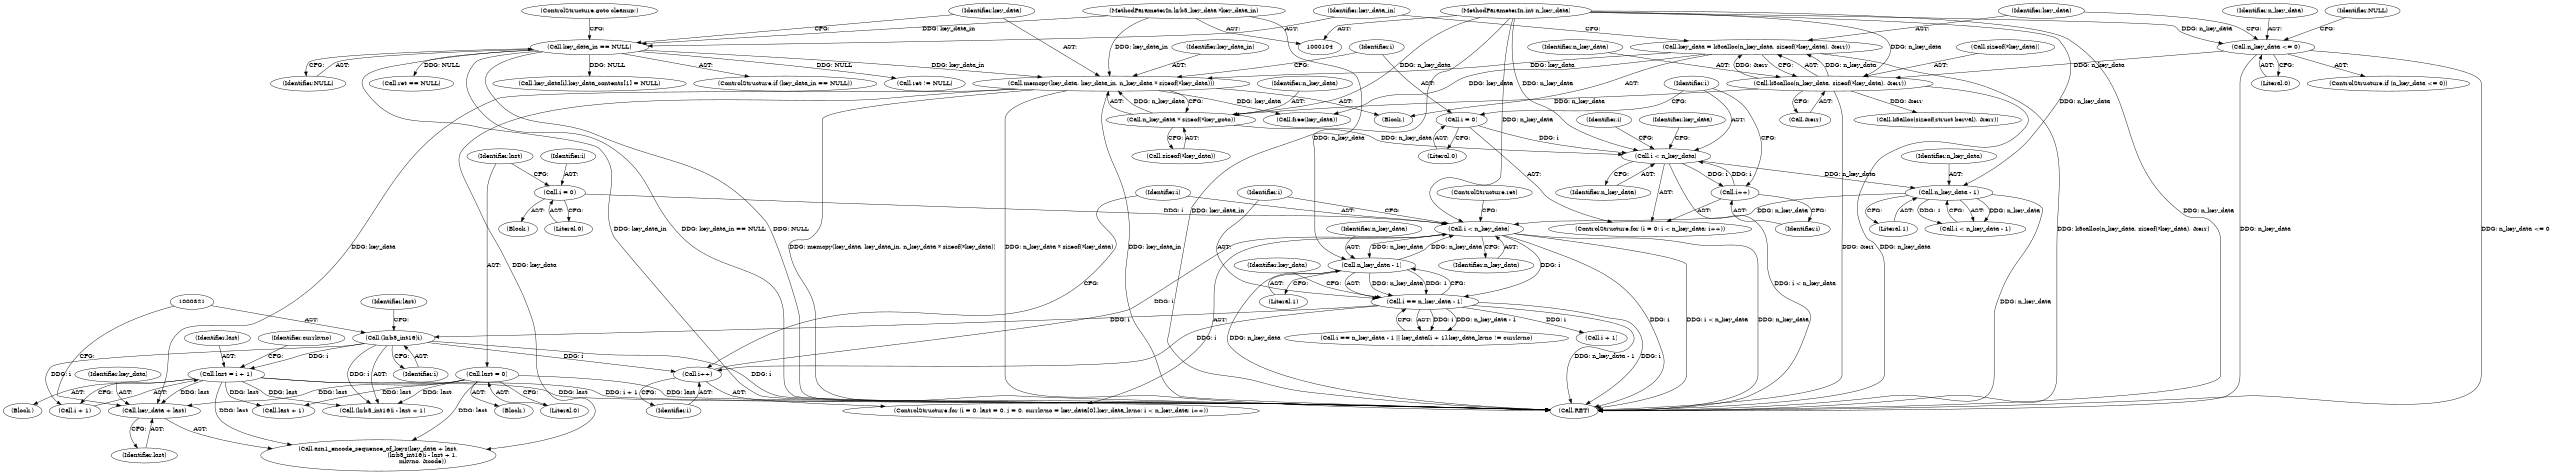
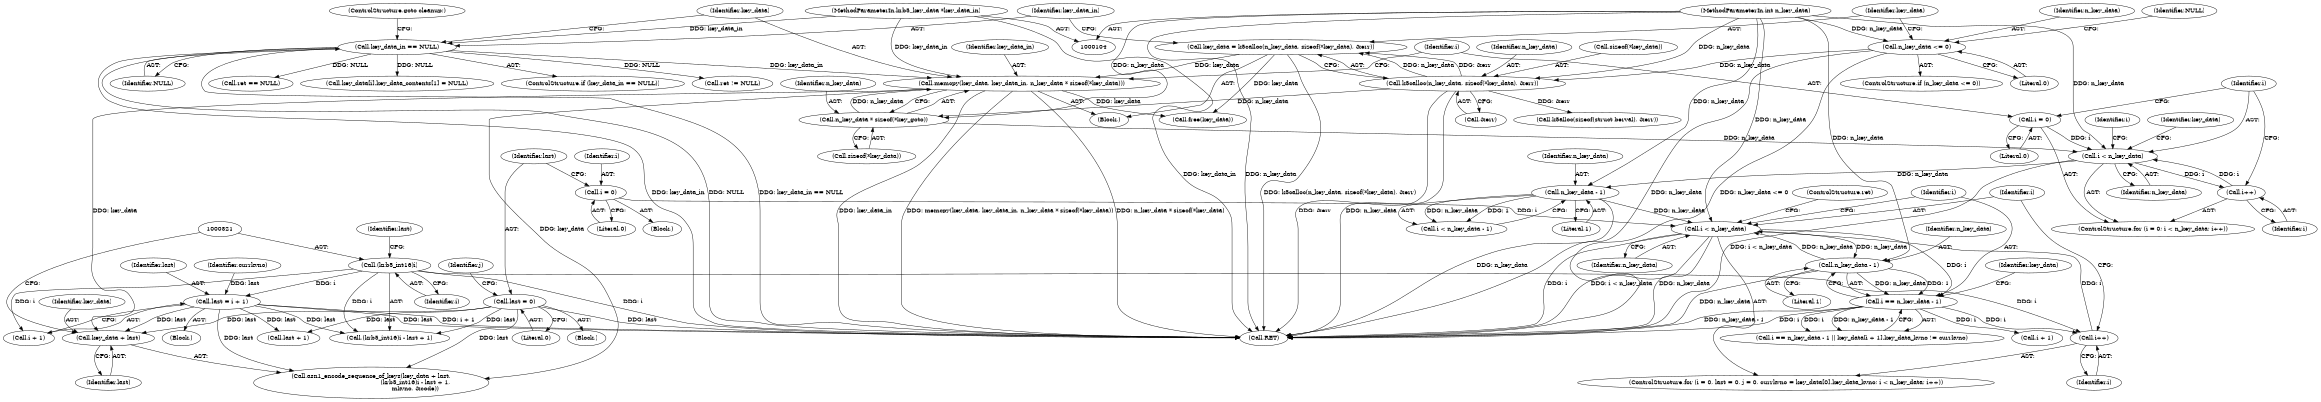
  digraph {
    n1 [label="(Call,key_data + last)"]
    n2 [label="(Identifier,last)"]
    n3 [label="(Call,asn1_encode_sequence_of_keys(key_data + last,\n                                               (krb5_int16)i - last + 1,\n                                               mkvno, &code))"]
    n4 [label="(Call,memcpy(key_data, key_data_in, n_key_data * sizeof(*key_data)))"]
    n5 [label="(Call,n_key_data * sizeof(*key_goto))"]
    n6 [label="(Block,)"]
    n7 [label="(Call,free(key_data))"]
    n8 [label="(Call,RET)"]
    n9 [label="(Call,i < n_key_data)"]
    n10 [label="(Call,sizeof(*key_data))"]
    n11 [label="(Call,key_data = k5calloc(n_key_data, sizeof(*key_data), &err))"]
    n12 [label="(Call,k5calloc(n_key_data, sizeof(*key_data), &err))"]
    n13 [label="(Call,k5alloc(sizeof(struct berval), &err))"]
    n14 [label="(Call,&err)"]
    n15 [label="(Call,n_key_data <= 0)"]
    n16 [label="(Literal,0)"]
    n17 [label="(ControlStructure,if (n_key_data <= 0))"]
    n18 [label="(MethodParameterIn,int n_key_data)"]
    n19 [label="(Call,i < n_key_data)"]
    n20 [label="(Call,n_key_data - 1)"]
    n21 [label="(Call,n_key_data - 1)"]
    1000104
    n23 [label="(Call,i == n_key_data - 1)"]
    n24 [label="(Identifier,n_key_data)"]
    n25 [label="(ControlStructure,for (i = 0, last = 0, j = 0, currkvno = key_data[0].key_data_kvno; i < n_key_data; i++))"]
    n26 [label="(Literal,1)"]
    n27 [label="(Call,i < n_key_data - 1)"]
    n28 [label="(Literal,1)"]
    n29 [label="(Call,i++)"]
    n30 [label="(ControlStructure,for (i = 0; i < n_key_data; i++))"]
    n31 [label="(Identifier,n_key_data)"]
    n32 [label="(Call,key_data_in == NULL)"]
    n33 [label="(Call,key_data[i].key_data_contents[1] = NULL)"]
    n34 [label="(ControlStructure,if (key_data_in == NULL))"]
    n35 [label="(Call,ret != NULL)"]
    n36 [label="(Identifier,NULL)"]
    n37 [label="(Call,ret == NULL)"]
    n38 [label="(MethodParameterIn,krb5_key_data *key_data_in)"]
    n39 [label="(Call,last = 0)"]
    n40 [label="(Block,)"]
    n41 [label="(Literal,0)"]
    n42 [label="(Call,last + 1)"]
    n43 [label="(Call,(krb5_int16)i - last + 1)"]
    n44 [label="(Call,last = i + 1)"]
    n45 [label="(Block,)"]
    n46 [label="(Call,i + 1)"]
    n47 [label="(Call,(krb5_int16)i)"]
    n48 [label="(Call,i++)"]
    n49 [label="(Identifier,i)"]
    n50 [label="(Identifier,i)"]
    n51 [label="(Call,i == n_key_data - 1 || key_data[i + 1].key_data_kvno != currkvno)"]
    n52 [label="(Call,i + 1)"]
    n53 [label="(Call,i = 0)"]
    n54 [label="(Literal,0)"]
    n55 [label="(Block,)"]
    n56 [label="(Identifier,i)"]
    n57 [label="(Call,i = 0)"]
    n58 [label="(Literal,0)"]
    n59 [label="(Identifier,n_key_data)"]
    n60 [label="(Identifier,key_data)"]
    n61 [label="(ControlStructure,goto cleanup;)"]
    n62 [label="(Identifier,i)"]
    n63 [label="(Identifier,n_key_data)"]
    n64 [label="(Identifier,key_data)"]
    n65 [label="(Identifier,i)"]
    n66 [label="(Identifier,last)"]
    n67 [label="(Identifier,i)"]
    n68 [label="(Identifier,n_key_data)"]
    n69 [label="(Identifier,last)"]
    n70 [label="(Identifier,n_key_data)"]
    n71 [label="(Identifier,n_key_data)"]
    n72 [label="(Identifier,i)"]
    n73 [label="(Identifier,key_data_in)"]
    n74 [label="(Identifier,i)"]
    n75 [label="(Identifier,currkvno)"]
    n76 [label="(Identifier,key_data_in)"]
    n77 [label="(Identifier,key_data)"]
    n78 [label="(Call,sizeof(*key_data))"]
    n79 [label="(Identifier,last)"]
    n80 [label="(Identifier,NULL)"]
    n81 [label="(Identifier,key_data)"]
    n82 [label="(Identifier,key_data)"]
+   n83 [label="(Identifier,j)"]
    n84 [label="(Identifier,i)"]
    n85 [label="(ControlStructure,ret)"]
    1000321
    n1 -> n2 [label="CFG: "]
    n1 -> n3 [label="AST: "]
    n2 -> n1 [label="AST: "]
    n4 -> n1 [label="DDG: key_data"]
    n4 -> n3 [label="DDG: key_data"]
    n4 -> n5 [label="CFG: "]
    n4 -> n6 [label="AST: "]
    n4 -> n7 [label="DDG: key_data"]
    n4 -> n8 [label="DDG: n_key_data * sizeof(*key_data)"]
    n4 -> n8 [label="DDG: key_data_in"]
    n4 -> n8 [label="DDG: memcpy(key_data, key_data_in, n_key_data * sizeof(*key_data))"]
    n5 -> n4 [label="AST: "]
    n5 -> n4 [label="DDG: n_key_data"]
    n5 -> n9 [label="DDG: n_key_data"]
    n5 -> n10 [label="CFG: "]
    n9 -> n8 [label="DDG: i < n_key_data"]
    n9 -> n21 [label="DDG: n_key_data"]
    n9 -> n29 [label="DDG: i"]
    n9 -> n30 [label="AST: "]
    n9 -> n31 [label="CFG: "]
    n10 -> n5 [label="AST: "]
    n11 -> n4 [label="DDG: key_data"]
    n11 -> n6 [label="AST: "]
    n11 -> n7 [label="DDG: key_data"]
    n11 -> n8 [label="DDG: k5calloc(n_key_data, sizeof(*key_data), &err)"]
    n11 -> n12 [label="CFG: "]
    n12 -> n5 [label="DDG: n_key_data"]
    n12 -> n8 [label="DDG: &err"]
    n12 -> n8 [label="DDG: n_key_data"]
    n12 -> n11 [label="AST: "]
    n12 -> n11 [label="DDG: n_key_data"]
    n12 -> n11 [label="DDG: &err"]
    n12 -> n13 [label="DDG: &err"]
    n12 -> n14 [label="CFG: "]
    n14 -> n12 [label="AST: "]
    n15 -> n8 [label="DDG: n_key_data <= 0"]
    n15 -> n8 [label="DDG: n_key_data"]
    n15 -> n12 [label="DDG: n_key_data"]
    n15 -> n16 [label="CFG: "]
    n15 -> n17 [label="AST: "]
    n16 -> n15 [label="AST: "]
    n18 -> n5 [label="DDG: n_key_data"]
    n18 -> n8 [label="DDG: n_key_data"]
    n18 -> n9 [label="DDG: n_key_data"]
    n18 -> n12 [label="DDG: n_key_data"]
    n18 -> n15 [label="DDG: n_key_data"]
    n18 -> n19 [label="DDG: n_key_data"]
    n18 -> n20 [label="DDG: n_key_data"]
    n18 -> n21 [label="DDG: n_key_data"]
    n18 -> 1000104 [label="AST: "]
    n19 -> n8 [label="DDG: n_key_data"]
    n19 -> n8 [label="DDG: i"]
    n19 -> n8 [label="DDG: i < n_key_data"]
    n19 -> n20 [label="DDG: n_key_data"]
    n19 -> n23 [label="DDG: i"]
    n19 -> n24 [label="CFG: "]
    n19 -> n25 [label="AST: "]
    n20 -> n8 [label="DDG: n_key_data"]
    n20 -> n19 [label="DDG: n_key_data"]
    n20 -> n23 [label="AST: "]
    n20 -> n23 [label="DDG: n_key_data"]
    n20 -> n23 [label="DDG: 1"]
    n20 -> n26 [label="CFG: "]
    n21 -> n8 [label="DDG: n_key_data"]
    n21 -> n19 [label="DDG: n_key_data"]
    n21 -> n27 [label="AST: "]
    n21 -> n27 [label="DDG: n_key_data"]
    n21 -> n27 [label="DDG: 1"]
    n21 -> n28 [label="CFG: "]
    n23 -> n8 [label="DDG: n_key_data - 1"]
    n23 -> n8 [label="DDG: i"]
    n23 -> n20 [label="CFG: "]
-   n23 -> n47 [label="DDG: i"]
    n23 -> n48 [label="DDG: i"]
    n23 -> n51 [label="AST: "]
    n23 -> n51 [label="DDG: i"]
    n23 -> n51 [label="DDG: n_key_data - 1"]
    n23 -> n52 [label="DDG: i"]
    n24 -> n19 [label="AST: "]
    n26 -> n20 [label="AST: "]
    n27 -> n21 [label="CFG: "]
    n28 -> n21 [label="AST: "]
    n29 -> n9 [label="DDG: i"]
    n29 -> n30 [label="AST: "]
    n29 -> n56 [label="CFG: "]
    n31 -> n9 [label="AST: "]
    n32 -> n4 [label="DDG: key_data_in"]
    n32 -> n8 [label="DDG: key_data_in == NULL"]
    n32 -> n8 [label="DDG: NULL"]
    n32 -> n8 [label="DDG: key_data_in"]
    n32 -> n33 [label="DDG: NULL"]
    n32 -> n34 [label="AST: "]
    n32 -> n35 [label="DDG: NULL"]
    n32 -> n36 [label="CFG: "]
    n32 -> n37 [label="DDG: NULL"]
    n36 -> n32 [label="AST: "]
    n38 -> n4 [label="DDG: key_data_in"]
    n38 -> n8 [label="DDG: key_data_in"]
    n38 -> 1000104 [label="AST: "]
    n38 -> n32 [label="DDG: key_data_in"]
    n39 -> n1 [label="DDG: last"]
    n39 -> n3 [label="DDG: last"]
    n39 -> n8 [label="DDG: last"]
    n39 -> n40 [label="AST: "]
    n39 -> n41 [label="CFG: "]
    n39 -> n42 [label="DDG: last"]
    n39 -> n43 [label="DDG: last"]
    n41 -> n39 [label="AST: "]
    n44 -> n1 [label="DDG: last"]
    n44 -> n3 [label="DDG: last"]
    n44 -> n8 [label="DDG: i + 1"]
    n44 -> n8 [label="DDG: last"]
    n44 -> n42 [label="DDG: last"]
    n44 -> n43 [label="DDG: last"]
    n44 -> n45 [label="AST: "]
    n44 -> n46 [label="CFG: "]
    n46 -> n44 [label="AST: "]
    n47 -> n8 [label="DDG: i"]
    n47 -> n43 [label="AST: "]
    n47 -> n43 [label="DDG: i"]
    n47 -> n44 [label="DDG: i"]
    n47 -> n46 [label="DDG: i"]
    n47 -> n48 [label="DDG: i"]
    n47 -> n49 [label="CFG: "]
    n48 -> n19 [label="DDG: i"]
    n48 -> n25 [label="AST: "]
    n48 -> n50 [label="CFG: "]
    n49 -> n47 [label="AST: "]
    n50 -> n48 [label="AST: "]
    n51 -> n23 [label="CFG: "]
    n53 -> n19 [label="DDG: i"]
    n53 -> n54 [label="CFG: "]
    n53 -> n55 [label="AST: "]
    n54 -> n53 [label="AST: "]
    n56 -> n29 [label="AST: "]
    n57 -> n9 [label="DDG: i"]
    n57 -> n30 [label="AST: "]
    n57 -> n58 [label="CFG: "]
    n58 -> n57 [label="AST: "]
    n59 -> n5 [label="AST: "]
    n60 -> n1 [label="AST: "]
    n61 -> n32 [label="CFG: "]
    n62 -> n4 [label="CFG: "]
    n62 -> n57 [label="AST: "]
    n63 -> n12 [label="AST: "]
    n64 -> n4 [label="AST: "]
    n64 -> n32 [label="CFG: "]
    n65 -> n9 [label="CFG: "]
    n66 -> n39 [label="AST: "]
    n66 -> n53 [label="CFG: "]
    n67 -> n19 [label="AST: "]
    n67 -> n48 [label="CFG: "]
    n68 -> n15 [label="AST: "]
    n69 -> n47 [label="CFG: "]
    n70 -> n21 [label="AST: "]
    n71 -> n20 [label="AST: "]
    n72 -> n53 [label="AST: "]
    n73 -> n11 [label="CFG: "]
    n73 -> n32 [label="AST: "]
    n74 -> n19 [label="CFG: "]
    n74 -> n23 [label="AST: "]
-   n75 -> n44 [label="CFG: "]
+   n75 -> n44 [label="DDG: last"]
    n76 -> n4 [label="AST: "]
    n77 -> n9 [label="CFG: "]
    n78 -> n12 [label="AST: "]
    n79 -> n44 [label="AST: "]
    n80 -> n15 [label="CFG: "]
    n81 -> n23 [label="CFG: "]
    n82 -> n11 [label="AST: "]
    n82 -> n15 [label="CFG: "]
+   n83 -> n39 [label="CFG: "]
    n84 -> n9 [label="AST: "]
    n84 -> n29 [label="CFG: "]
    n84 -> n57 [label="CFG: "]
    n85 -> n19 [label="CFG: "]
    1000321 -> n1 [label="CFG: "]
    1000321 -> n47 [label="AST: "]
  }
